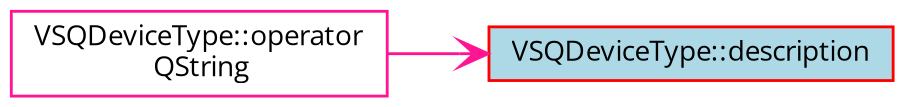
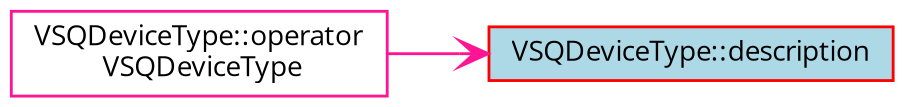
  digraph {
    rankdir=LR
    fontname="Open Sans"
    node [fontname="Open Sans" fontsize=10 shape=box style=filled]
-   n1 [color=deeppink fillcolor=white fontcolor=black height=0.2 label="VSQDeviceType::operator\l QString" width=0.4]
+   n1 [color=deeppink fillcolor=white fontcolor=black height=0.2 label="VSQDeviceType::operator\l VSQDeviceType" width=0.4]
    n2 [color=red fillcolor=lightblue height=0.2 label="VSQDeviceType::description" width=0.4]
    n1 -> n2 [color=deeppink fontname="Open Sans" fontsize=10 labelfontname=Helvetica labelfontsize=10 style=solid arrowhead=vee]
  }
